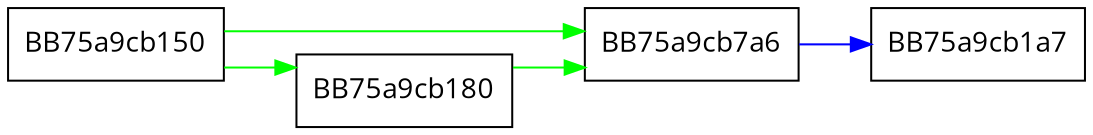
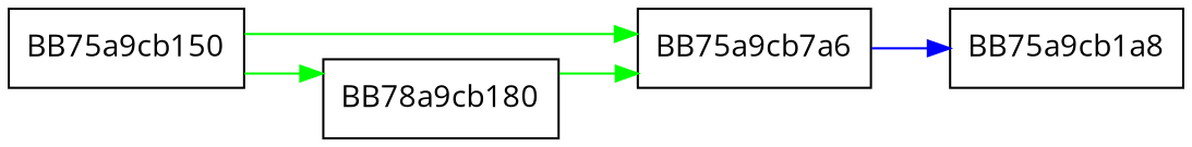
  digraph {
    fontname="Open Sans"
    rankdir=LR
    splines=ortho
    node [fontname="Open Sans" shape=box]
    edge [color=green fontname="Open Sans"]
    n1 [label=BB75a9cb7a6]
    BB75a9cb150
-   BB75a9cb180
-   BB75a9cb1a8 [label=BB75a9cb1a7]
+   BB75a9cb180 [label=BB78a9cb180]
+   BB75a9cb1a8
    n1 -> BB75a9cb1a8 [color=blue]
    BB75a9cb150 -> n1
    BB75a9cb150 -> BB75a9cb180
    BB75a9cb180 -> n1
  }
